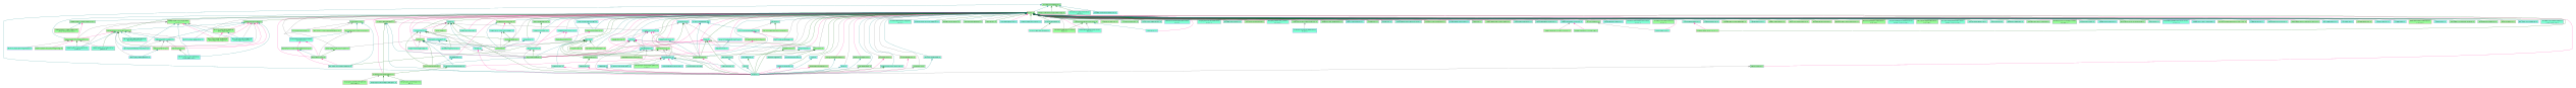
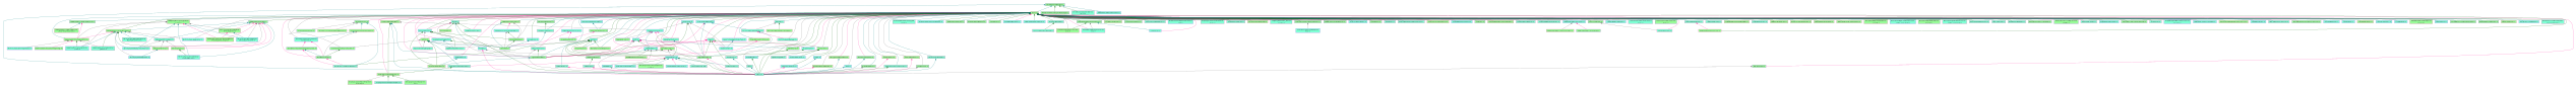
  digraph {
    fontname="Source Code Pro"
    node [color=purple fillcolor=aquamarine fontname="Source Code Pro" fontsize=10 shape=box style=filled]
    edge [color=teal dir=back fontname="Source Code Pro" fontsize=10 labelfontname=Helvetica labelfontsize=10 style=solid]
    n1 [fillcolor=palegreen fontcolor=black height=0.2 label="ChildActorComponent.h" width=0.4]
    n2 [color=deeppink fillcolor=palegreen height=0.2 label="Actor.h" width=0.4]
    n3 [color=deeppink height=0.2 label="Engine.h" width=0.4]
    n4 [fillcolor=palegreen height=0.2 label="BlueprintEditorProjectSettings.h" width=0.4]
    n5 [color=deeppink height=0.2 label="ChildActorComponentEditor\lUtils.h" width=0.4]
    n6 [height=0.2 label="ISCSEditorUICustomization.h" width=0.4]
    n7 [height=0.2 label="AbilityTask_SpawnActor.h" width=0.4]
    n8 [height=0.2 label="ActorDescContainerInstance\lCollection.h" width=0.4]
    n9 [fillcolor=palegreen height=0.2 label="WorldPartition.h" width=0.4]
    n10 [fillcolor=palegreen height=0.2 label="ActorDescList.h" width=0.4]
    n11 [color=deeppink height=0.2 label="ActorDragDropOp.h" width=0.4]
    n12 [color=deeppink height=0.2 label="ActorElementEditorCopyAnd\lPaste.h" width=0.4]
    n13 [fillcolor=palegreen height=0.2 label="AmbientSound.h" width=0.4]
    n14 [height=0.2 label="AnimationEditorPreviewActor.h" width=0.4]
    n15 [fillcolor=palegreen height=0.2 label="BandwidthTestActor.h" width=0.4]
    n16 [fillcolor=palegreen height=0.2 label="BoundsCopyComponent.h" width=0.4]
    n17 [color=deeppink height=0.2 label="Brush.h" width=0.4]
    n18 [color=deeppink height=0.2 label="DlgReferenceTree.h" width=0.4]
    n19 [height=0.2 label="EditorEngine.h" width=0.4]
    n20 [color=deeppink fillcolor=palegreen height=0.2 label="DisplayClusterRootActor.h" width=0.4]
    n21 [color=deeppink height=0.2 label="ExportTextDragDropOp.h" width=0.4]
    n22 [fillcolor=palegreen height=0.2 label="ExternalDirtyActorsTracker.h" width=0.4]
    n23 [fillcolor=palegreen height=0.2 label="UnrealEdEngine.h" width=0.4]
    n24 [fillcolor=palegreen height=0.2 label="EngineSharedPCH.h" width=0.4]
    n25 [fillcolor=palegreen height=0.2 label="CableActor.h" width=0.4]
    n26 [height=0.2 label="CacheManagerActor.h" width=0.4]
    n27 [color=deeppink height=0.2 label="CameraActor.h" width=0.4]
    n28 [height=0.2 label="CameraShakeSourceActor.h" width=0.4]
    n29 [color=deeppink fillcolor=palegreen height=0.2 label="ChaosDeformableCollisions\lActor.h" width=0.4]
    n30 [color=deeppink height=0.2 label="ChaosDeformableConstraints\lActor.h" width=0.4]
    n31 [fillcolor=palegreen height=0.2 label="ChaosDeformableSolverActor.h" width=0.4]
    n32 [height=0.2 label="FleshActor.h" width=0.4]
    n33 [fillcolor=palegreen height=0.2 label="Character.h" width=0.4]
    n34 [fillcolor=palegreen height=0.2 label="EngineMinimal.h" width=0.4]
    n35 [color=deeppink fillcolor=palegreen height=0.2 label="CinematicExporter.h" width=0.4]
    n36 [fillcolor=palegreen height=0.2 label="ClusterUnionActor.h" width=0.4]
    n37 [height=0.2 label="ComponentEditorUtils.h" width=0.4]
    n38 [color=deeppink fillcolor=palegreen height=0.2 label="ComponentVisualizer.h" width=0.4]
    n39 [color=deeppink height=0.2 label="ControlPointMeshActor.h" width=0.4]
    n40 [height=0.2 label="Controller.h" width=0.4]
    n41 [fillcolor=palegreen height=0.2 label="DemoNetDriver.h" width=0.4]
    n42 [height=0.2 label="GameModeBase.h" width=0.4]
    n43 [fillcolor=palegreen height=0.2 label="GameStateBase.h" width=0.4]
    n44 [color=deeppink height=0.2 label="GameplayStatics.h" width=0.4]
    n45 [color=deeppink height=0.2 label="DecalActor.h" width=0.4]
    n46 [height=0.2 label="DefaultLevelSequenceInstance\lData.h" width=0.4]
    n47 [fillcolor=palegreen height=0.2 label="DisplayClusterLightCardActor.h" width=0.4]
    n48 [color=deeppink height=0.2 label="DisplayClusterTestPatterns\lActor.h" width=0.4]
    n49 [color=deeppink height=0.2 label="DocumentationActor.h" width=0.4]
    n50 [color=deeppink fillcolor=palegreen height=0.2 label="EditorActorSubsystem.h" width=0.4]
    n51 [color=deeppink height=0.2 label="Emitter.h" width=0.4]
    n52 [color=deeppink height=0.2 label="ParticleEventManager.h" width=0.4]
    n53 [height=0.2 label="EngineUtils.h" width=0.4]
    n54 [color=deeppink height=0.2 label="EnvQueryGenerator_Actors\lOfClass.h" width=0.4]
    n55 [fillcolor=palegreen height=0.2 label="GameSession.h" width=0.4]
    n56 [color=deeppink fillcolor=palegreen height=0.2 label="GameplayAbilityTargetActor.h" width=0.4]
    n57 [color=deeppink fillcolor=palegreen height=0.2 label="GameplayAbilityTargetData\lFilter.h" width=0.4]
    n58 [color=deeppink fillcolor=palegreen height=0.2 label="GameplayAbilityTargetTypes.h" width=0.4]
    n59 [fillcolor=palegreen height=0.2 label="GameplayAbilityWorldReticle.h" width=0.4]
    n60 [height=0.2 label="GameplayCueNotify_Actor.h" width=0.4]
    n61 [fillcolor=palegreen height=0.2 label="GameplayEffectTypes.h" width=0.4]
    n62 [fillcolor=palegreen height=0.2 label="GameplayTask_SpawnActor.h" width=0.4]
    n63 [height=0.2 label="GenericSmartObject.h" width=0.4]
    n64 [height=0.2 label="GenericTeamAgentInterface.h" width=0.4]
    n65 [height=0.2 label="GraphEditor.h" width=0.4]
    n66 [fillcolor=palegreen height=0.2 label="GroomActor.h" width=0.4]
    n67 [height=0.2 label="GroupActor.h" width=0.4]
    n68 [color=deeppink height=0.2 label="HLODActor.h" width=0.4]
    n69 [color=deeppink height=0.2 label="HUD.h" width=0.4]
    n70 [color=deeppink height=0.2 label="HeterogeneousVolumeInterface.h" width=0.4]
    n71 [height=0.2 label="Info.h" width=0.4]
    n72 [height=0.2 label="PlayerState.h" width=0.4]
    n73 [color=deeppink fillcolor=palegreen height=0.2 label="WorldSettings.h" width=0.4]
    n74 [color=deeppink fillcolor=palegreen height=0.2 label="InteractiveToolObjects.h" width=0.4]
    n75 [color=deeppink fillcolor=palegreen height=0.2 label="KismetEditorUtilities.h" width=0.4]
    n76 [height=0.2 label="KismetNodeInfoContext.h" width=0.4]
    n77 [fillcolor=palegreen height=0.2 label="LODActor.h" width=0.4]
    n78 [color=deeppink fillcolor=palegreen height=0.2 label="LandscapeBlueprintBrushBase.h" width=0.4]
    n79 [color=deeppink height=0.2 label="LandscapeGizmoActor.h" width=0.4]
    n80 [color=deeppink height=0.2 label="LandscapeMeshProxyActor.h" width=0.4]
    n81 [color=deeppink height=0.2 label="LandscapeProxy.h" width=0.4]
    n82 [height=0.2 label="LandscapeSplineActor.h" width=0.4]
    n83 [height=0.2 label="LevelBounds.h" width=0.4]
    n84 [height=0.2 label="LevelEditorViewport.h" width=0.4]
    n85 [fillcolor=palegreen height=0.2 label="LevelInstanceActor.h" width=0.4]
    n86 [height=0.2 label="LevelInstanceActorImpl.h" width=0.4]
    n87 [color=deeppink height=0.2 label="LevelInstanceEditorInstance\lActor.h" width=0.4]
    n88 [fillcolor=palegreen height=0.2 label="LevelInstanceEditorPivot\lActor.h" width=0.4]
    n89 [height=0.2 label="LevelScriptActor.h" width=0.4]
    n90 [color=deeppink height=0.2 label="LevelSequenceActor.h" width=0.4]
    n91 [color=deeppink fillcolor=palegreen height=0.2 label="SequenceMediaController.h" width=0.4]
    n92 [height=0.2 label="Light.h" width=0.4]
    n93 [color=deeppink height=0.2 label="LightSceneProxy.h" width=0.4]
    n94 [color=deeppink fillcolor=palegreen height=0.2 label="LightWeightInstanceManager.h" width=0.4]
    n95 [color=deeppink height=0.2 label="LightmassPortal.h" width=0.4]
    n96 [color=deeppink fillcolor=palegreen height=0.2 label="MapBuildDataActor.h" width=0.4]
    n97 [color=deeppink fillcolor=palegreen height=0.2 label="MaterialInstanceActor.h" width=0.4]
    n98 [color=deeppink fillcolor=palegreen height=0.2 label="MediaBundleActorBase.h" width=0.4]
    n99 [color=deeppink fillcolor=palegreen height=0.2 label="ModularVehicleClusterActor.h" width=0.4]
    n100 [color=deeppink fillcolor=palegreen height=0.2 label="MovieSceneReplaceableActor\lBinding.h" width=0.4]
    n101 [height=0.2 label="MovieSceneReplaceableDirector\lBlueprintBinding.h" width=0.4]
    n102 [fillcolor=palegreen height=0.2 label="MovieSceneSpawnableActor\lBinding.h" width=0.4]
    n103 [color=deeppink height=0.2 label="MovieSceneSpawnableDirector\lBlueprintBinding.h" width=0.4]
    n104 [color=deeppink height=0.2 label="MovieSceneSubSection.h" width=0.4]
    n105 [color=deeppink height=0.2 label="NavLinkProxy.h" width=0.4]
    n106 [color=deeppink fillcolor=palegreen height=0.2 label="NavMovementComponent.h" width=0.4]
    n107 [color=deeppink height=0.2 label="NavMoverComponent.h" width=0.4]
    n108 [color=deeppink fillcolor=palegreen height=0.2 label="NavigationObjectBase.h" width=0.4]
    n109 [fillcolor=palegreen height=0.2 label="NavigationToolFilterBase.h" width=0.4]
    n110 [color=deeppink height=0.2 label="NetConnection.h" width=0.4]
    n111 [fillcolor=palegreen height=0.2 label="NetworkPredictionReplicated\lManager.h" width=0.4]
    n112 [height=0.2 label="Note.h" width=0.4]
    n113 [fillcolor=palegreen height=0.2 label="PartitionActor.h" width=0.4]
    n114 [color=deeppink height=0.2 label="Pawn.h" width=0.4]
    n115 [color=deeppink height=0.2 label="PhysScene_Chaos.h" width=0.4]
    n116 [color=deeppink fillcolor=palegreen height=0.2 label="PlayerCameraManager.h" width=0.4]
    n117 [height=0.2 label="PrimitiveComponent.h" width=0.4]
    n118 [fillcolor=palegreen height=0.2 label="ReflectionCapture.h" width=0.4]
    n119 [height=0.2 label="RigVMExecuteContext.h" width=0.4]
    n120 [fillcolor=palegreen height=0.2 label="RigidBodyBase.h" width=0.4]
    n121 [fillcolor=palegreen height=0.2 label="RuntimeVirtualTextureVolume.h" width=0.4]
    n122 [color=deeppink height=0.2 label="SSCSEditor.h" width=0.4]
    n123 [color=deeppink fillcolor=palegreen height=0.2 label="SceneCapture.h" width=0.4]
    n124 [height=0.2 label="ScopedSuspendRerunConstruction\lScripts.h" width=0.4]
    n125 [height=0.2 label="SequencerTrackFilterBase.h" width=0.4]
    n126 [color=deeppink fillcolor=palegreen height=0.2 label="ServerStreamingLevelsVisibility.h" width=0.4]
    n127 [height=0.2 label="SimModuleActor.h" width=0.4]
    n128 [color=deeppink height=0.2 label="SimpleConstructionScript.h" width=0.4]
    n129 [fillcolor=palegreen height=0.2 label="SkeletalMeshActor.h" width=0.4]
    n130 [color=deeppink height=0.2 label="ThumbnailHelpers.h" width=0.4]
    n131 [color=deeppink height=0.2 label="SmartObjectCollection.h" width=0.4]
    n132 [fillcolor=palegreen height=0.2 label="SmartObjectPersistentCollection.h" width=0.4]
    n133 [height=0.2 label="SplineMeshActor.h" width=0.4]
    n134 [color=deeppink fillcolor=palegreen height=0.2 label="StaticMeshActor.h" width=0.4]
    n135 [fillcolor=palegreen height=0.2 label="TargetPoint.h" width=0.4]
    n136 [height=0.2 label="Text3DActor.h" width=0.4]
    n137 [color=deeppink fillcolor=palegreen height=0.2 label="TextRenderActor.h" width=0.4]
    n138 [height=0.2 label="ToolBuilderUtil.h" width=0.4]
    n139 [color=deeppink fillcolor=palegreen height=0.2 label="TraceFilter.h" width=0.4]
    n140 [height=0.2 label="TriggerBase.h" width=0.4]
    n141 [color=deeppink fillcolor=palegreen height=0.2 label="VPBookmarkEditorBlueprint\lLibrary.h" width=0.4]
    n142 [height=0.2 label="VPRootActor.h" width=0.4]
    n143 [fillcolor=palegreen height=0.2 label="VPViewportTickableActorBase.h" width=0.4]
    n144 [color=deeppink height=0.2 label="VectorFieldVolume.h" width=0.4]
    n145 [fillcolor=palegreen height=0.2 label="WaterBodyIslandActor.h" width=0.4]
    n146 [color=deeppink fillcolor=palegreen height=0.2 label="WaterZoneActor.h" width=0.4]
    n147 [color=deeppink height=0.2 label="World.h" width=0.4]
    n148 [color=deeppink fillcolor=palegreen height=0.2 label="WorldPartitionHelpers.h" width=0.4]
    n149 [height=0.2 label="WorldPartitionReplay.h" width=0.4]
    n150 [color=deeppink height=0.2 label="WorldPartitionRuntimeCell\lTransformerISM.h" width=0.4]
    n151 [fillcolor=palegreen height=0.2 label="WorldPartitionStreamingGeneration.h" width=0.4]
    n152 [color=deeppink height=0.2 label="WorldPartitionRuntimeHash.h" width=0.4]
    n153 [fillcolor=palegreen height=0.2 label="ActorDescContainer.h" width=0.4]
    n154 [color=deeppink fillcolor=palegreen height=0.2 label="ActorDescContainerInstance.h" width=0.4]
    n155 [color=deeppink fillcolor=palegreen height=0.2 label="WorldPartitionClassDescRegistry.h" width=0.4]
    n156 [color=deeppink height=0.2 label="ActorDragDropGraphEdOp.h" width=0.4]
    n157 [color=deeppink fillcolor=palegreen height=0.2 label="BrushShape.h" width=0.4]
    n158 [height=0.2 label="Volume.h" width=0.4]
    n159 [color=deeppink height=0.2 label="BookMarkTypeActions.h" width=0.4]
    n160 [color=deeppink fillcolor=palegreen height=0.2 label="Editor.h" width=0.4]
    n161 [fillcolor=palegreen height=0.2 label="UnrealEd.h" width=0.4]
    n162 [color=deeppink fillcolor=palegreen height=0.2 label="UnrealEdSharedPCH.h" width=0.4]
    n163 [color=deeppink fillcolor=palegreen height=0.2 label="DisplayClusterMoviePipeline\lSettings.h" width=0.4]
    n164 [color=deeppink height=0.2 label="DisplayClusterViewportHelpers.h" width=0.4]
    n165 [fillcolor=palegreen height=0.2 label="IDisplayClusterBlueprint\lAPI.h" width=0.4]
    n166 [height=0.2 label="ArchVisCharacter.h" width=0.4]
    n167 [color=deeppink height=0.2 label="EQSTestingPawn.h" width=0.4]
    n168 [fillcolor=palegreen height=0.2 label="PackedLevelActor.h" width=0.4]
    n169 [height=0.2 label="ComponentVisualizerManager.h" width=0.4]
    n170 [height=0.2 label="AIController.h" width=0.4]
    n171 [height=0.2 label="PlayerController.h" width=0.4]
    n172 [color=deeppink fillcolor=palegreen height=0.2 label="GameModeInfoCustomizer.h" width=0.4]
    n173 [height=0.2 label="GameMode.h" width=0.4]
    n174 [color=deeppink height=0.2 label="GameState.h" width=0.4]
    n175 [height=0.2 label="DisplayClusterChromakeyCard\lActor.h" width=0.4]
    n176 [color=deeppink fillcolor=palegreen height=0.2 label="EmitterCameraLensEffectBase.h" width=0.4]
    n177 [color=deeppink height=0.2 label="ParticleSystemComponent.h" width=0.4]
    n178 [color=deeppink height=0.2 label="DisplayClusterObjectRef.h" width=0.4]
    n179 [height=0.2 label="DisplayClusterHelpers.h" width=0.4]
    n180 [fillcolor=palegreen height=0.2 label="IDisplayClusterDisplayDevice\lProxy.h" width=0.4]
    n181 [height=0.2 label="LandscapeSplineProxies.h" width=0.4]
    n182 [color=deeppink height=0.2 label="PawnIterator.h" width=0.4]
    n183 [color=deeppink height=0.2 label="Texture2DArray.cpp" width=0.4]
    n184 [fillcolor=palegreen height=0.2 label="AbilityTask_VisualizeTargeting.h" width=0.4]
    n185 [height=0.2 label="AbilityTask_WaitTargetData.h" width=0.4]
    n186 [color=deeppink height=0.2 label="GameplayAbilityTargetActor\l_Radius.h" width=0.4]
    n187 [height=0.2 label="GameplayAbilityTargetActor\l_Trace.h" width=0.4]
    n188 [height=0.2 label="AbilityAsync_WaitGameplay\lEffectApplied.h" width=0.4]
    n189 [height=0.2 label="AbilitySystemBlueprintLibrary.h" width=0.4]
    n190 [color=deeppink fillcolor=palegreen height=0.2 label="AbilityTask_WaitGameplay\lEffectApplied.h" width=0.4]
    n191 [height=0.2 label="AbilityTask_WaitGameplay\lEffectApplied_Self.h" width=0.4]
-   n192 [color=deeppink fillcolor=palegreen height=0.2 label="AbilityTask_WaitGameplay\lEffectApplied_Target.h" width=0.4]
+   n192 [color=deeppink fillcolor=palegreen height=0.2 label="BandwidthTestActor_WaitGameplay\lEffectApplied_Target.h" width=0.4]
    n193 [height=0.2 label="AbilitySystemComponent.h" width=0.4]
    n194 [color=deeppink height=0.2 label="AbilityTask_ApplyRootMotion\lMoveToActorForce.h" width=0.4]
    n195 [color=deeppink fillcolor=palegreen height=0.2 label="GameplayAbility.h" width=0.4]
    n196 [color=deeppink height=0.2 label="GameplayAbilityTypes.h" width=0.4]
    n197 [color=deeppink fillcolor=palegreen height=0.2 label="GameplayAbilityWorldReticle\l_ActorVisualization.h" width=0.4]
    n198 [color=deeppink fillcolor=palegreen height=0.2 label="GameplayCueNotify_BurstLatent.h" width=0.4]
    n199 [fillcolor=palegreen height=0.2 label="GameplayCueNotify_Looping.h" width=0.4]
    n200 [color=deeppink fillcolor=palegreen height=0.2 label="AbilityAsync.h" width=0.4]
    n1 -> n2
    n1 -> n3
    n1 -> n4 [color=darkgreen]
    n1 -> n5 [color=darkgreen]
    n1 -> n6
    n2 -> n7 [color=gray40]
    n2 -> n8 [color=gray40]
    n2 -> n9 [color=deeppink]
    n2 -> n10 [color=deeppink]
    n2 -> n11 [color=darkgreen]
    n2 -> n12
    n2 -> n13 [color=deeppink]
    n2 -> n14 [color=darkgreen]
    n2 -> n15
    n2 -> n16 [color=gray40]
    n2 -> n17 [color=darkgreen]
    n2 -> n18 [color=deeppink]
    n2 -> n19 [color=darkgreen]
    n2 -> n20 [color=deeppink]
    n2 -> n21 [color=deeppink]
    n2 -> n22 [color=gray40]
    n2 -> n23 [color=gray40]
    n2 -> n24 [color=deeppink]
    n2 -> n25 [color=darkgreen]
    n2 -> n26 [color=deeppink]
    n2 -> n27
    n2 -> n28 [color=darkgreen]
    n2 -> n29 [color=gray40]
    n2 -> n30 [color=deeppink]
    n2 -> n31 [color=darkgreen]
    n2 -> n32 [color=deeppink]
    n2 -> n33 [color=gray40]
    n2 -> n34 [color=deeppink]
    n2 -> n35 [color=gray40]
    n2 -> n36
    n2 -> n37 [color=gray40]
    n2 -> n38
    n2 -> n39 [color=gray40]
    n2 -> n40 [color=gray40]
    n2 -> n41 [color=gray40]
    n2 -> n42 [color=deeppink]
    n2 -> n43 [color=darkgreen]
    n2 -> n44 [color=deeppink]
    n2 -> n45 [color=gray40]
    n2 -> n46
    n2 -> n47 [color=darkgreen]
    n2 -> n48
    n2 -> n49 [color=darkgreen]
    n2 -> n50 [color=gray40]
    n2 -> n51
    n2 -> n52 [color=gray40]
    n2 -> n53 [color=darkgreen]
    n2 -> n54 [color=darkgreen]
    n2 -> n55 [color=darkgreen]
    n2 -> n56
    n2 -> n57 [color=gray40]
    n2 -> n58 [color=darkgreen]
    n2 -> n59
    n2 -> n60 [color=darkgreen]
    n2 -> n61 [color=darkgreen]
    n2 -> n62 [color=gray40]
    n2 -> n63 [color=darkgreen]
    n2 -> n64 [color=deeppink]
    n2 -> n65 [color=deeppink]
    n2 -> n66 [color=gray40]
    n2 -> n67 [color=darkgreen]
    n2 -> n68 [color=deeppink]
    n2 -> n69 [color=gray40]
    n2 -> n70
    n2 -> n71
    n2 -> n72 [color=deeppink]
    n2 -> n73 [color=darkgreen]
    n2 -> n74 [color=deeppink]
    n2 -> n75
    n2 -> n76 [color=deeppink]
    n2 -> n77 [color=gray40]
    n2 -> n78 [color=deeppink]
    n2 -> n79 [color=gray40]
    n2 -> n80 [color=gray40]
    n2 -> n81 [color=deeppink]
    n2 -> n82 [color=darkgreen]
    n2 -> n83 [color=darkgreen]
    n2 -> n84 [color=deeppink]
    n2 -> n85
    n2 -> n86 [color=deeppink]
    n2 -> n87 [color=darkgreen]
    n2 -> n88
    n2 -> n89 [color=darkgreen]
    n2 -> n90
    n2 -> n91 [color=darkgreen]
    n2 -> n92 [color=darkgreen]
    n2 -> n93
    n2 -> n94
    n2 -> n95 [color=gray40]
    n2 -> n96 [color=darkgreen]
    n2 -> n97
    n2 -> n98 [color=darkgreen]
    n2 -> n99 [color=gray40]
    n2 -> n100
    n2 -> n101 [color=darkgreen]
    n2 -> n102 [color=darkgreen]
    n2 -> n103 [color=darkgreen]
    n2 -> n104 [color=darkgreen]
    n2 -> n105
    n2 -> n106 [color=gray40]
    n2 -> n107 [color=darkgreen]
    n2 -> n108 [color=deeppink]
    n2 -> n109 [color=gray40]
    n2 -> n110 [color=deeppink]
    n2 -> n111 [color=deeppink]
    n2 -> n112 [color=gray40]
    n2 -> n113 [color=darkgreen]
    n2 -> n114 [color=darkgreen]
    n2 -> n115 [color=deeppink]
    n2 -> n116 [color=darkgreen]
    n2 -> n117 [color=darkgreen]
    n2 -> n118 [color=deeppink]
    n2 -> n119 [color=gray40]
    n2 -> n120
    n2 -> n121 [color=darkgreen]
    n2 -> n122 [color=darkgreen]
    n2 -> n123 [color=gray40]
    n2 -> n124 [color=darkgreen]
    n2 -> n125 [color=deeppink]
    n2 -> n126
    n2 -> n127
    n2 -> n128
    n2 -> n129
    n2 -> n130
    n2 -> n131
    n2 -> n132 [color=deeppink]
    n2 -> n133 [color=gray40]
    n2 -> n134 [color=gray40]
    n2 -> n135 [color=gray40]
    n2 -> n136 [color=gray40]
    n2 -> n137
    n2 -> n138 [color=gray40]
    n2 -> n139
    n2 -> n140 [color=deeppink]
    n2 -> n141
    n2 -> n142 [color=gray40]
    n2 -> n143
    n2 -> n144
    n2 -> n145
    n2 -> n146 [color=gray40]
    n2 -> n147 [color=darkgreen]
    n2 -> n148
    n2 -> n149
    n2 -> n150 [color=darkgreen]
    n8 -> n9 [color=deeppink]
    n8 -> n151 [color=deeppink]
    n9 -> n152 [color=deeppink]
    n10 -> n152
    n10 -> n153 [color=gray40]
    n10 -> n154
    n10 -> n155 [color=gray40]
    n11 -> n156 [color=darkgreen]
    n13 -> n3 [color=gray40]
    n17 -> n3 [color=darkgreen]
    n17 -> n18 [color=darkgreen]
    n17 -> n19 [color=deeppink]
    n17 -> n24 [color=gray40]
    n17 -> n157 [color=darkgreen]
    n17 -> n158
    n19 -> n23 [color=darkgreen]
    n19 -> n159 [color=darkgreen]
    n19 -> n160 [color=gray40]
    n19 -> n161 [color=gray40]
    n19 -> n162 [color=darkgreen]
    n20 -> n163 [color=gray40]
    n20 -> n164 [color=darkgreen]
    n20 -> n165 [color=darkgreen]
    n22 -> n9 [color=darkgreen]
    n23 -> n161 [color=darkgreen]
    n24 -> n162
    n27 -> n3 [color=deeppink]
    n31 -> n29 [color=darkgreen]
    n31 -> n30 [color=gray40]
    n31 -> n32
    n33 -> n34 [color=darkgreen]
    n33 -> n166 [color=darkgreen]
    n33 -> n167 [color=gray40]
    n34 -> n3 [color=deeppink]
    n37 -> n161 [color=deeppink]
    n37 -> n168 [color=deeppink]
    n38 -> n23 [color=gray40]
    n38 -> n161
    n38 -> n169 [color=deeppink]
    n40 -> n24 [color=darkgreen]
    n40 -> n34 [color=gray40]
    n40 -> n170 [color=gray40]
    n40 -> n171 [color=gray40]
    n42 -> n34 [color=gray40]
    n42 -> n43
    n42 -> n172 [color=gray40]
    n42 -> n173 [color=gray40]
    n43 -> n174 [color=darkgreen]
    n44 -> n34
    n45 -> n3
    n47 -> n175 [color=gray40]
    n51 -> n176 [color=darkgreen]
    n51 -> n177 [color=gray40]
    n53 -> n3 [color=darkgreen]
    n53 -> n178 [color=deeppink]
    n53 -> n179 [color=darkgreen]
    n53 -> n180
    n53 -> n181 [color=deeppink]
    n53 -> n182
    n53 -> n183
    n55 -> n3 [color=darkgreen]
    n56 -> n184 [color=deeppink]
    n56 -> n185 [color=gray40]
    n56 -> n186 [color=gray40]
    n56 -> n187 [color=darkgreen]
    n57 -> n56 [color=gray40]
    n57 -> n187 [color=gray40]
    n57 -> n188
    n57 -> n189
    n57 -> n190 [color=gray40]
    n57 -> n191
    n57 -> n192 [color=deeppink]
    n58 -> n7 [color=gray40]
    n58 -> n56 [color=deeppink]
    n58 -> n186 [color=darkgreen]
    n58 -> n187
    n58 -> n189
    n58 -> n193 [color=gray40]
    n58 -> n194
    n58 -> n195 [color=darkgreen]
    n58 -> n196
    n59 -> n56 [color=deeppink]
    n59 -> n197
    n60 -> n198 [color=gray40]
    n60 -> n199 [color=deeppink]
    n61 -> n58
    n61 -> n188
    n61 -> n189 [color=gray40]
    n61 -> n190 [color=deeppink]
    n61 -> n191 [color=gray40]
    n61 -> n192 [color=deeppink]
    n61 -> n195 [color=deeppink]
    n61 -> n196
    n61 -> n200 [color=deeppink]
    n64 -> n170
    n65 -> n162
    n67 -> n161
    n69 -> n3
    n71 -> n3 [color=gray40]
    n71 -> n24 [color=deeppink]
    n71 -> n42 [color=darkgreen]
    n71 -> n43 [color=gray40]
    n71 -> n55
    n71 -> n72 [color=deeppink]
    n71 -> n73 [color=deeppink]
    n72 -> n3 [color=darkgreen]
    n73 -> n3 [color=gray40]
    n73 -> n24 [color=darkgreen]
    n73 -> n53 [color=gray40]
    n75 -> n172 [color=deeppink]
    n83 -> n3 [color=darkgreen]
    n84 -> n159
    n84 -> n161 [color=darkgreen]
    n85 -> n168 [color=deeppink]
    n86 -> n85
    n89 -> n3 [color=deeppink]
    n90 -> n91 [color=deeppink]
    n92 -> n3
    n106 -> n3 [color=deeppink]
    n108 -> n3
    n110 -> n3 [color=gray40]
    n110 -> n24 [color=darkgreen]
    n112 -> n3
    n113 -> n81 [color=gray40]
    n114 -> n24 [color=deeppink]
    n114 -> n33 [color=darkgreen]
    n114 -> n34 [color=darkgreen]
    n114 -> n42 [color=deeppink]
    n114 -> n170 [color=deeppink]
    n114 -> n182 [color=darkgreen]
    n116 -> n3
    n116 -> n20 [color=darkgreen]
    n116 -> n24
    n116 -> n171 [color=gray40]
    n117 -> n24 [color=deeppink]
    n117 -> n34
    n117 -> n177
    n118 -> n3
    n120 -> n3 [color=gray40]
    n123 -> n3 [color=deeppink]
    n128 -> n3 [color=darkgreen]
    n129 -> n130 [color=darkgreen]
    n130 -> n161
    n134 -> n3 [color=deeppink]
    n135 -> n3 [color=gray40]
    n144 -> n3
    n147 -> n24
    n147 -> n34 [color=darkgreen]
    n147 -> n53 [color=darkgreen]
    n147 -> n139 [color=darkgreen]
    n147 -> n148 [color=darkgreen]
    n147 -> n152 [color=darkgreen]
    n147 -> n159 [color=gray40]
    n151 -> n9
    n151 -> n152 [color=deeppink]
    n154 -> n8
    n154 -> n9 [color=gray40]
    n158 -> n3 [color=deeppink]
    n158 -> n24 [color=gray40]
    n160 -> n21 [color=gray40]
    n160 -> n22 [color=gray40]
    n160 -> n159
    n160 -> n161
    n160 -> n162 [color=darkgreen]
    n160 -> n172 [color=gray40]
    n160 -> n178
    n169 -> n23 [color=darkgreen]
    n169 -> n161 [color=gray40]
    n171 -> n34 [color=deeppink]
    n171 -> n41 [color=gray40]
    n171 -> n42
    n171 -> n44 [color=deeppink]
    n171 -> n71 [color=deeppink]
    n173 -> n3 [color=gray40]
    n174 -> n3 [color=deeppink]
    n177 -> n34
    n177 -> n52 [color=deeppink]
    n178 -> n20 [color=darkgreen]
    n190 -> n191
    n190 -> n192 [color=deeppink]
    n195 -> n193
    n196 -> n189 [color=gray40]
    n196 -> n195 [color=gray40]
    n196 -> n200 [color=gray40]
    n200 -> n188 [color=darkgreen]
  }
